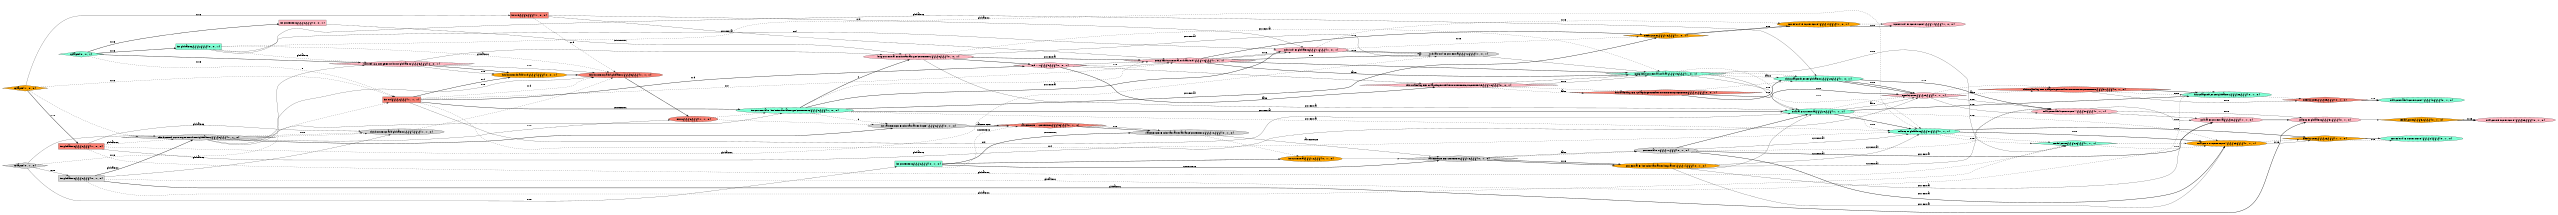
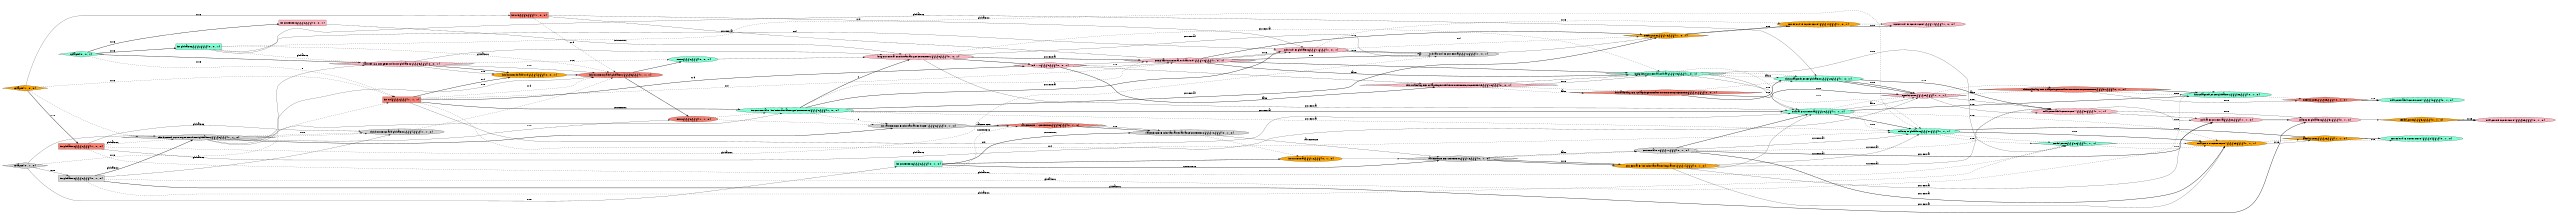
  digraph {
    rankdir=LR
    node [fillcolor=lightpink shape=ellipse style=filled]
    edge [style=solid]
    n1 [fillcolor=orange label="needsScores@@@13@@@['1', '0', '1']" shape=diamond]
    n2 [fillcolor=orange label="scores(ord( = scorer.score()@@@14@@@['1', '0', '1']"]
    n3 [label="scores(ord( = scorer.score()@@@14@@@['1', '0', '0']"]
    n4 [fillcolor=lightgrey label="int valuesDocID = minMaxValues.docID()@@@8@@@['0', '1', '0']"]
    n5 [fillcolor=salmon label="valuesDocID < contextDoc@@@9@@@['0', '1', '0']" shape=diamond]
    n6 [fillcolor=lightgrey label="valuesDocID == contextDoc@@@13@@@['0', '1', '0']" shape=diamond]
    n7 [fillcolor=orange label="currentVal = (int)minMaxValues.longValue()@@@14@@@['0', '1', '0']"]
    n8 [fillcolor=lightgrey label="currentVal = 0@@@17@@@['0', '1', '0']"]
    n9 [fillcolor=lightgrey label="valuesDocID = minMaxValues.advance(contextDoc)@@@10@@@['0', '1', '0']"]
    n10 [fillcolor=salmon label="needsScores@@@39@@@['0', '1', '0']" shape=diamond]
    n11 [fillcolor=aquamarine label="nullScores.add(scorer.score())@@@40@@@['0', '1', '0']"]
    n12 [label="comp.test(currentVal,ordVals(ord()@@@10@@@['1', '0', '1']" shape=diamond]
    n13 [fillcolor=lightgrey label="ordVals(ord( = currentVal@@@12@@@['1', '0', '1']"]
    n14 [fillcolor=aquamarine label="comp.test(currentVal,nullVal)@@@19@@@['1', '0', '1']" shape=diamond]
    n15 [label="ords(ord( = globalDoc@@@11@@@['1', '0', '1']"]
    n16 [fillcolor=aquamarine label="nullVal = currentVal@@@20@@@['1', '1', '1']"]
    n17 [fillcolor=aquamarine label="nullDoc = globalDoc@@@21@@@['1', '1', '1']"]
    n18 [fillcolor=aquamarine label="this.collapsedSet.set(globalDoc)@@@28@@@['1', '0', '1']"]
    n19 [fillcolor=aquamarine label="needsScores@@@22@@@['1', '1', '1']" shape=diamond]
    n20 [label="int contextDoc@@@2@@@['0', '0', '1']" shape=box]
    n21 [label="long currentVal = minMaxVals.get(contextDoc)@@@8@@@['0', '0', '1']"]
    n22 [label="ord > -1@@@9@@@['0', '0', '1']" shape=diamond]
    n23 [fillcolor=aquamarine label="scores(ord( = scorer.score()@@@24@@@['0', '1', '0']"]
    n24 [fillcolor=lightgrey label="this.boostDocs.add(globalDoc)@@@4@@@['1', '1', '0']"]
    n25 [fillcolor=salmon label="this.boostDocs.add(globalDoc)@@@5@@@['1', '1', '1']"]
+   n26 [fillcolor=aquamarine label="return@@@6@@@['0', '0', '1']"]
    n27 [fillcolor=salmon label="return@@@6@@@['1', '1', '0']"]
    n28 [fillcolor=orange label="nullScore = scorer.score()@@@23@@@['1', '1', '1']"]
    n29 [label="nullVal = currentVal@@@30@@@['1', '1', '0']"]
    n30 [label="nullScores.add(scorer.score())@@@30@@@['1', '1', '1']"]
    n31 [fillcolor=orange label="needsScores@@@23@@@['1', '1', '0']" shape=diamond]
    n32 [fillcolor=aquamarine label="this.collapsedSet.set(globalDoc)@@@38@@@['0', '1', '0']"]
    n33 [label="needsScores@@@29@@@['1', '1', '1']" shape=diamond]
    n34 [label="nullDoc = globalDoc@@@31@@@['0', '1', '0']"]
    n35 [fillcolor=salmon label="this.nullPolicy == CollapsingPostFilter.NULL_POLICY_EXPAND@@@37@@@['0', '1', '0']" shape=diamond]
    n36 [fillcolor=orange label="needsScores@@@32@@@['0', '1', '0']" shape=diamond]
    n37 [label="nullScore = scorer.score()@@@33@@@['0', '1', '0']"]
    n38 [fillcolor=salmon label="int ord@@@2@@@['1', '0', '0']" shape=box]
    n39 [fillcolor=orange label="collapse['1', '0', '0']" shape=diamond]
    n40 [fillcolor=salmon label="int ord@@@2@@@['1', '1', '1']" shape=box]
    n41 [fillcolor=lightgrey label="this.boosted && mergeBoost.boost(globalDoc)@@@3@@@['1', '1', '0']" shape=diamond]
    n42 [fillcolor=salmon label="int globalDoc@@@2@@@['1', '0', '0']" shape=box]
    n43 [fillcolor=aquamarine label="int currentVal = (int)minMaxValues.get(contextDoc)@@@8@@@['1', '0', '0']"]
    n44 [fillcolor=orange label="this.boostOrds.add(ord)@@@4@@@['0', '0', '1']"]
    n45 [label="boosted && mergeBoost.boost(globalDoc)@@@3@@@['0', '0', '1']" shape=diamond]
    n46 [fillcolor=lightgrey label="collapse['0', '1', '0']" shape=diamond]
    n47 [fillcolor=lightgrey label="int globalDoc@@@2@@@['0', '1', '0']" shape=box]
    n48 [fillcolor=aquamarine label="int contextDoc@@@2@@@['0', '1', '0']" shape=box]
    n49 [fillcolor=orange label="int currentVal@@@12@@@['0', '1', '0']"]
    n50 [fillcolor=aquamarine label="collapse['0', '0', '1']" shape=diamond]
    n51 [fillcolor=aquamarine label="int globalDoc@@@2@@@['0', '0', '1']" shape=box]
    n52 [fillcolor=salmon label="this.nullPolicy == CollapsingPostFilter.NULL_POLICY_EXPAND@@@27@@@['0', '0', '1']" shape=diamond]
    n53 [label="this.nullPolicy == CollapsingPostFilter.NULL_POLICY_COLLAPSE@@@18@@@['0', '0', '1']" shape=diamond]
    n1 -> n2 [label=true style=bold]
    n1 -> n2
    n2 -> n3 [label=true style=bold]
    n2 -> n3 [style=dashed]
    n4 -> n5 [label=valuesDocID]
    n4 -> n5 [style=bold]
    n5 -> n9 [style=bold]
    n5 -> n9 [label=true]
    n6 -> n7 [style=bold]
    n6 -> n7 [label=true style=bold]
    n6 -> n8 [label=false]
    n6 -> n8 [style=dashed]
    n7 -> n16
    n7 -> n17 [label=currentVal]
    n7 -> n28 [label=currentVal]
    n7 -> n29 [label=currentVal]
    n7 -> n30 [label=currentVal]
    n8 -> n16 [style=bold]
    n8 -> n17 [label=currentVal]
    n8 -> n28 [label=currentVal style=bold]
    n8 -> n29 [label=currentVal style=bold]
    n8 -> n30 [label=currentVal style=dashed]
    n9 -> n6 [label=valuesDocID]
    n9 -> n49 [style=dashed]
    n10 -> n11 [label=true]
    n10 -> n11 [style=bold]
    n12 -> n1 [label=true style=bold]
    n12 -> n13 [label=true style=bold]
    n12 -> n14 [label=false style=bold]
    n12 -> n14 [style=bold]
    n12 -> n15 [label=true]
    n12 -> n15
-   n13 -> n14
+   n13 -> n1
    n14 -> n16 [label=true]
    n14 -> n16
    n14 -> n17 [label=true style=dashed]
    n14 -> n18 [label=false style=dashed]
    n14 -> n18 [style=dashed]
    n14 -> n19 [label=true]
-   n15 -> n1 [label=true style=dashed]
+   n15 -> n1 [label=ord style=dashed]
    n15 -> n2 [label=true style=dashed]
    n15 -> n13 [label=true style=bold]
    n15 -> n13
    n16 -> n17 [style=bold]
    n16 -> n17 [label=true style=dashed]
    n16 -> n28 [label=true style=dashed]
    n16 -> n32 [label=true style=bold]
    n16 -> n33 [style=dashed]
    n16 -> n33 [label=false]
    n17 -> n19 [style=dashed]
    n17 -> n19 [label=true style=dashed]
    n17 -> n28 [label=true style=bold]
    n17 -> n31 [label=true style=bold]
    n18 -> n30 [label=true style=bold]
    n18 -> n33 [style=bold]
    n18 -> n33 [label=true style=bold]
    n19 -> n28 [label=true style=dashed]
    n19 -> n28 [style=dashed]
    n20 -> n21 [label=contextDoc]
    n21 -> n12 [label=currentVal style=bold]
    n21 -> n13 [label=currentVal]
    n21 -> n14 [label=currentVal style=dashed]
    n21 -> n16 [label=currentVal]
    n21 -> n22 [style=bold]
    n22 -> n12
    n22 -> n12 [label=true]
    n22 -> n53 [label=false style=bold]
    n22 -> n53
    n24 -> n25 [style=dashed]
+   n25 -> n26 [style=bold]
    n25 -> n27 [style=bold]
+   n26 -> n21
    n27 -> n4 [style=dashed]
    n27 -> n43 [style=dashed]
    n28 -> n31 [label=true]
    n28 -> n31 [style=dashed]
    n29 -> n34 [style=bold]
    n30 -> n29
    n30 -> n29 [label=true]
    n30 -> n34 [label=true]
    n31 -> n23 [label=true style=dashed]
    n31 -> n23 [style=bold]
    n32 -> n10 [style=dashed]
    n33 -> n30 [label=true]
    n33 -> n30
    n33 -> n35 [style=dashed]
    n33 -> n35 [label=false style=dashed]
    n34 -> n36
    n35 -> n10 [label=true]
    n35 -> n32 [style=bold]
    n35 -> n32 [label=true style=dashed]
    n36 -> n37 [label=true style=bold]
    n36 -> n37 [style=bold]
    n38 -> n12 [label=ord]
    n38 -> n15 [label=ord]
    n38 -> n25 [label=ord style=dashed]
    n39 -> n38 [label=true]
    n39 -> n40 [label=true style=dashed]
    n39 -> n41 [style=dashed]
    n39 -> n42 [label=true style=bold]
    n40 -> n12 [label=ord style=dashed]
    n40 -> n16 [label=ord]
    n40 -> n17 [label=ord style=dashed]
    n40 -> n22 [label=ord style=bold]
    n40 -> n25 [label=ord style=dashed]
    n40 -> n43 [label=contextDoc style=bold]
    n40 -> n44 [label=ord style=bold]
    n41 -> n4 [style=bold]
    n41 -> n24 [label=true style=dashed]
    n41 -> n24 [style=dashed]
    n41 -> n25 [label=true]
    n41 -> n27 [label=true]
    n41 -> n43
    n41 -> n45 [label=0]
    n42 -> n13 [label=globalDoc style=dashed]
    n42 -> n19 [label=globalDoc style=dashed]
    n42 -> n24 [label=globalDoc]
    n42 -> n33 [label=globalDoc]
    n42 -> n41 [label=globalDoc style=dashed]
    n43 -> n1 [label=currentVal style=bold]
    n43 -> n4 [label=0 style=dashed]
    n43 -> n12 [style=dashed]
    n43 -> n15 [label=currentVal style=bold]
    n43 -> n16 [label=currentVal style=bold]
    n43 -> n17 [label=currentVal style=dashed]
    n43 -> n21 [label=0 style=bold]
    n44 -> n25 [style=bold]
    n45 -> n21
    n45 -> n25 [label=true]
+   n45 -> n26 [label=true style=dashed]
    n45 -> n44 [label=true]
    n45 -> n44 [style=bold]
    n46 -> n40 [label=true style=dashed]
    n46 -> n41
    n46 -> n47 [label=true]
    n46 -> n48 [label=true]
    n47 -> n19 [label=globalDoc style=dashed]
    n47 -> n24 [label=globalDoc]
    n47 -> n32 [label=globalDoc style=dashed]
    n47 -> n34 [label=globalDoc style=bold]
    n47 -> n41 [label=globalDoc style=bold]
    n48 -> n5 [label=contextDoc style=dashed]
    n48 -> n6 [label=contextDoc style=bold]
    n48 -> n9 [label=contextDoc style=bold]
    n48 -> n49 [style=bold]
    n49 -> n6
    n50 -> n20 [label=true style=bold]
    n50 -> n40 [label=true style=dashed]
    n50 -> n45 [style=bold]
    n50 -> n51 [label=true style=bold]
    n51 -> n15 [label=currentVal]
    n51 -> n17 [label=globalDoc style=dashed]
    n51 -> n18 [label=globalDoc]
    n51 -> n25 [label=globalDoc style=dashed]
    n51 -> n45 [label=globalDoc style=dashed]
    n52 -> n18 [style=dashed]
    n52 -> n18 [label=true style=bold]
    n52 -> n33 [label=true style=bold]
    n53 -> n14
    n53 -> n14 [label=true]
    n53 -> n52 [label=false style=dashed]
    n53 -> n52 [style=dashed]
  }
